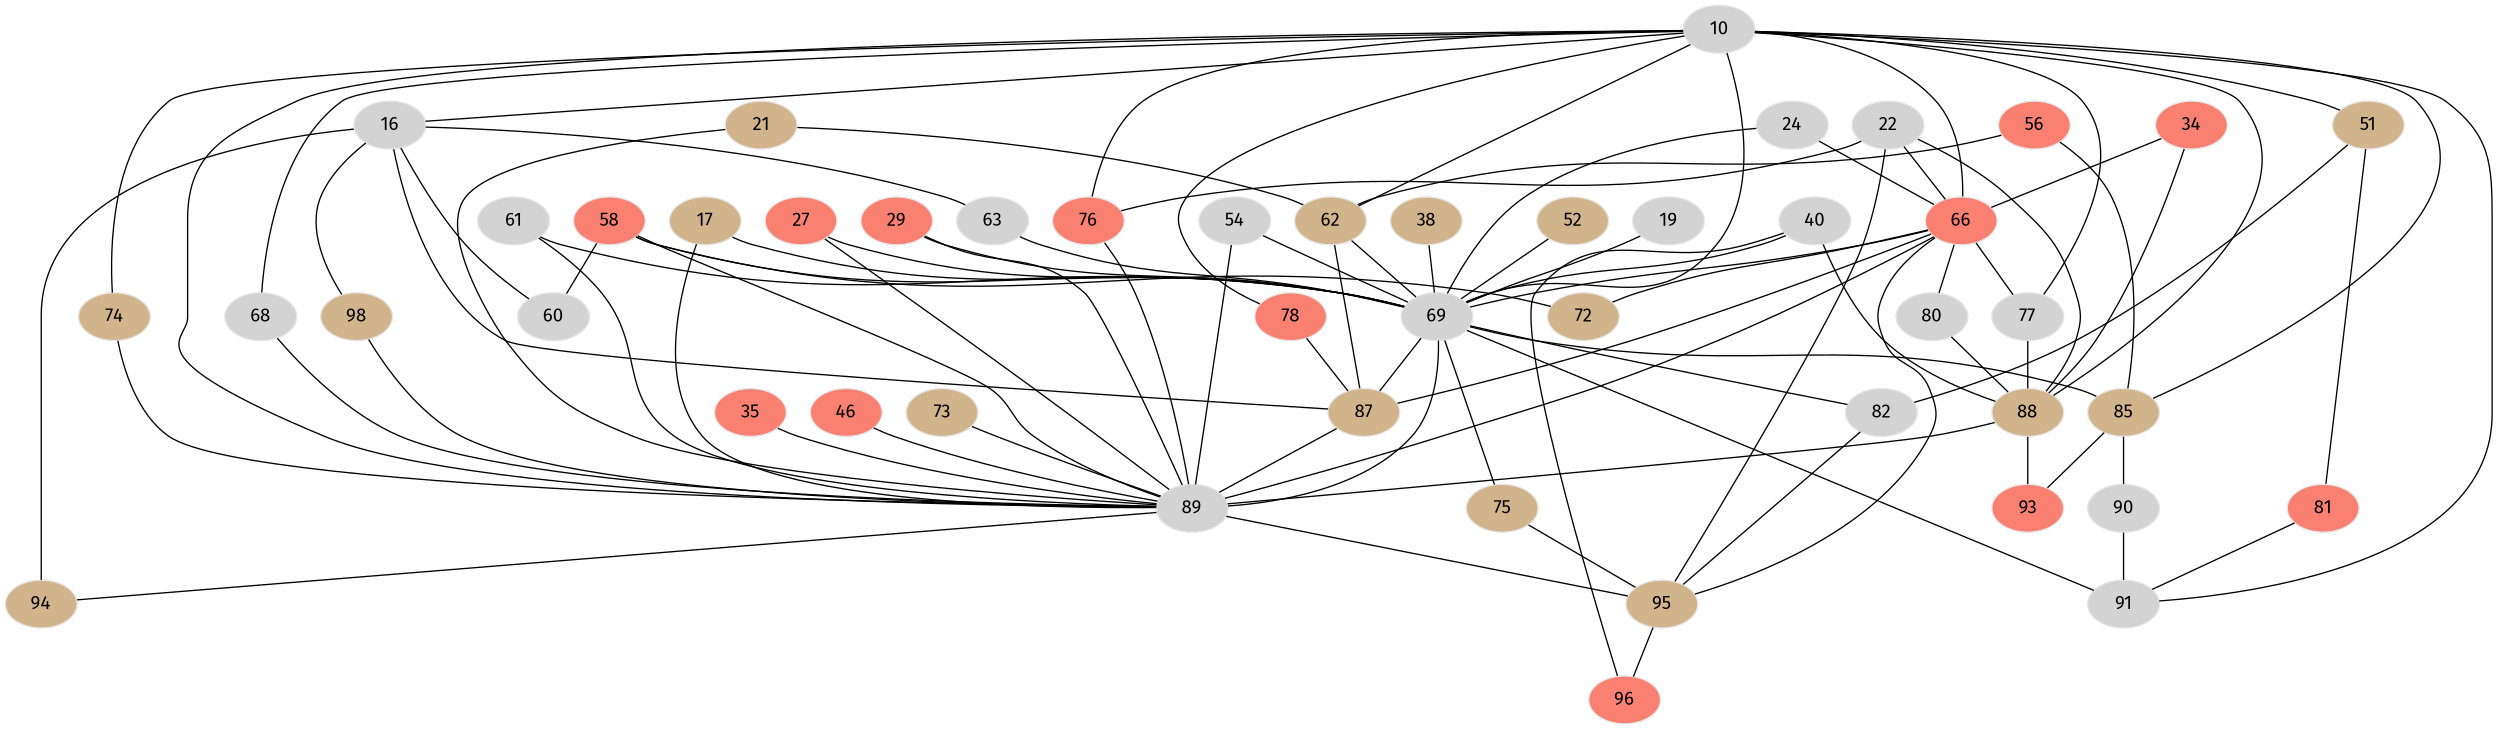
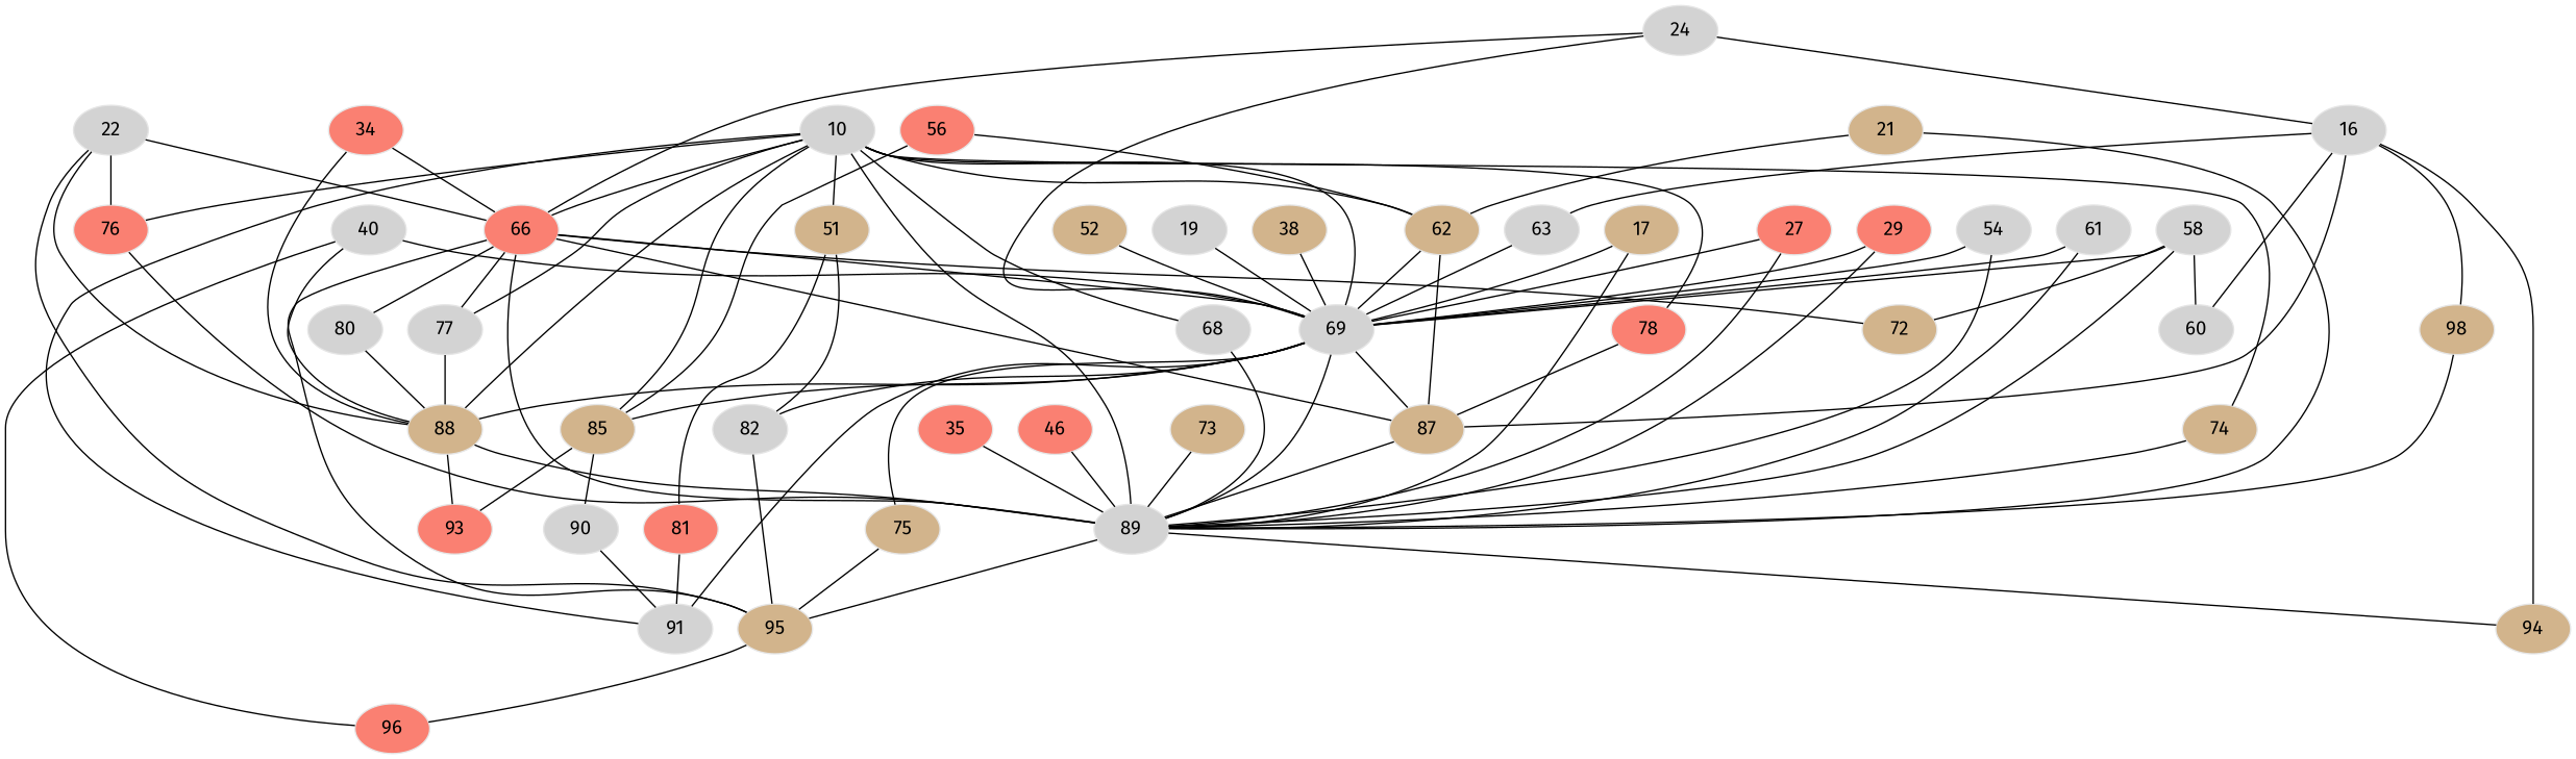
  graph {
    fontname="Fira Sans"
    node [color=gray90 fillcolor=lightgrey fontname="Fira Sans" style=filled]
    edge [fontname="Fira Sans"]
    10 [super="+5"]
    16
    51 [fillcolor=tan]
    62 [fillcolor=tan super="+20"]
    66 [fillcolor=salmon super="+55+8"]
    68
    69 [super="+65+3"]
    74 [fillcolor=tan]
    76 [fillcolor=salmon super="+43"]
    77 [super="+70+67"]
    78 [fillcolor=salmon]
    85 [fillcolor=tan super="+50"]
    88 [fillcolor=tan super="+86+49+84"]
    89 [super="+79+41"]
    91 [super="+71"]
    n16 [fillcolor=tan label=98]
    60
    63
    87 [fillcolor=tan super="+36+53"]
    94 [fillcolor=tan super="+64"]
    81 [fillcolor=salmon]
    82 [super="+57"]
    95 [fillcolor=tan super="+30+42"]
    72 [fillcolor=tan]
    80
    75 [fillcolor=tan super="+32"]
    90
    93 [fillcolor=salmon]
    17 [fillcolor=tan]
    19
    21 [fillcolor=tan]
    22
    96 [fillcolor=salmon]
    24
    27 [fillcolor=salmon]
    29 [fillcolor=salmon]
    34 [fillcolor=salmon]
    35 [fillcolor=salmon]
    38 [fillcolor=tan]
    40
    46 [fillcolor=salmon]
    52 [fillcolor=tan]
    54
    56 [fillcolor=salmon super="+45"]
-   58 [fillcolor=salmon super="+14"]
+   58 [super="+14"]
    61 [super="+48+28"]
    73 [fillcolor=tan]
-   10 -- 16 [weight=2]
+   24 -- 16 [weight=2]
    10 -- 51 [weight=2]
    10 -- 62 [weight=2]
    10 -- 66 [weight=5]
    10 -- 68
    10 -- 69 [weight=5]
    10 -- 74
    10 -- 76
    10 -- 77 [weight=3]
    10 -- 78
    10 -- 85
    10 -- 88 [weight=4]
    10 -- 89 [weight=10]
    10 -- 91
    16 -- n16
    16 -- 60
    16 -- 63
    16 -- 87
    16 -- 94 [weight=2]
    51 -- 81
    51 -- 82
    62 -- 69 [weight=2]
    62 -- 87 [weight=2]
    66 -- 69 [weight=5]
    66 -- 77
    66 -- 89 [weight=8]
    66 -- 87
    66 -- 95
    66 -- 72
    66 -- 80
    68 -- 89
    69 -- 85 [weight=3]
+   69 -- 88
    69 -- 89 [weight=11]
    69 -- 91 [weight=2]
    69 -- 87 [weight=2]
    69 -- 82
    69 -- 75
    74 -- 89
    76 -- 89
    77 -- 88
    78 -- 87
    85 -- 90
    85 -- 93
    88 -- 89 [weight=5]
    88 -- 93
    89 -- 94
    89 -- 95 [weight=2]
    n16 -- 89
    63 -- 69
    87 -- 89
    81 -- 91
    82 -- 95
    95 -- 96
    80 -- 88
    75 -- 95
    90 -- 91
    17 -- 69
    17 -- 89
    19 -- 69
    21 -- 62
    21 -- 89
    22 -- 66 [weight=2]
    22 -- 76
    22 -- 88
    22 -- 95
    24 -- 66
    24 -- 69
    27 -- 69
    27 -- 89
    29 -- 69
    29 -- 89
    34 -- 66
    34 -- 88
    35 -- 89 [weight=2]
    38 -- 69
    40 -- 69 [weight=2]
    40 -- 88
    40 -- 96
    46 -- 89
    52 -- 69 [weight=3]
    54 -- 69
    54 -- 89
    56 -- 62
    56 -- 85 [weight=2]
    58 -- 69 [weight=2]
    58 -- 89
    58 -- 60
    58 -- 72
    61 -- 69
    61 -- 89 [weight=3]
    73 -- 89 [weight=2]
  }
